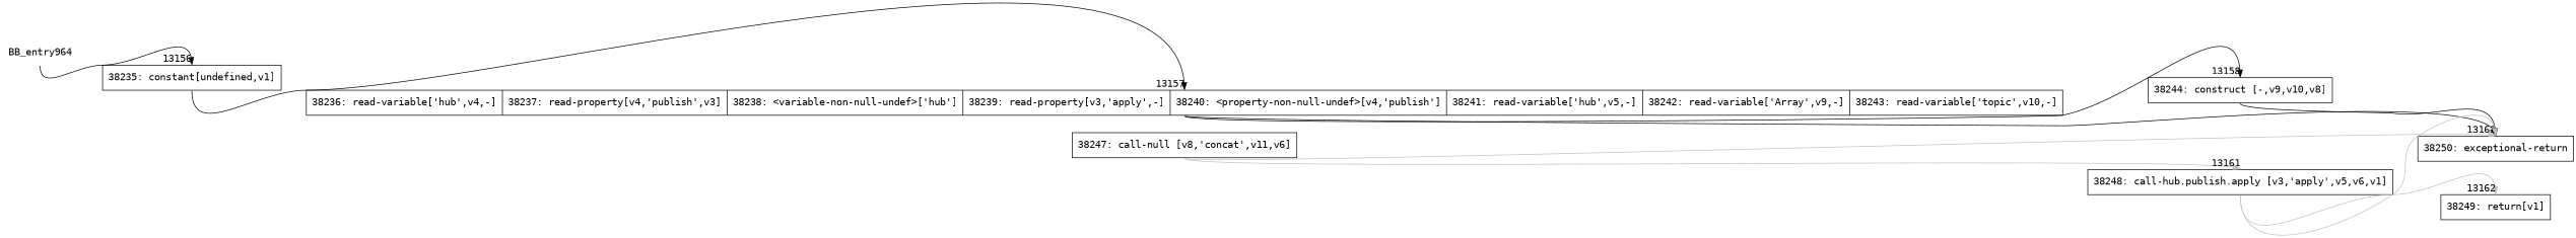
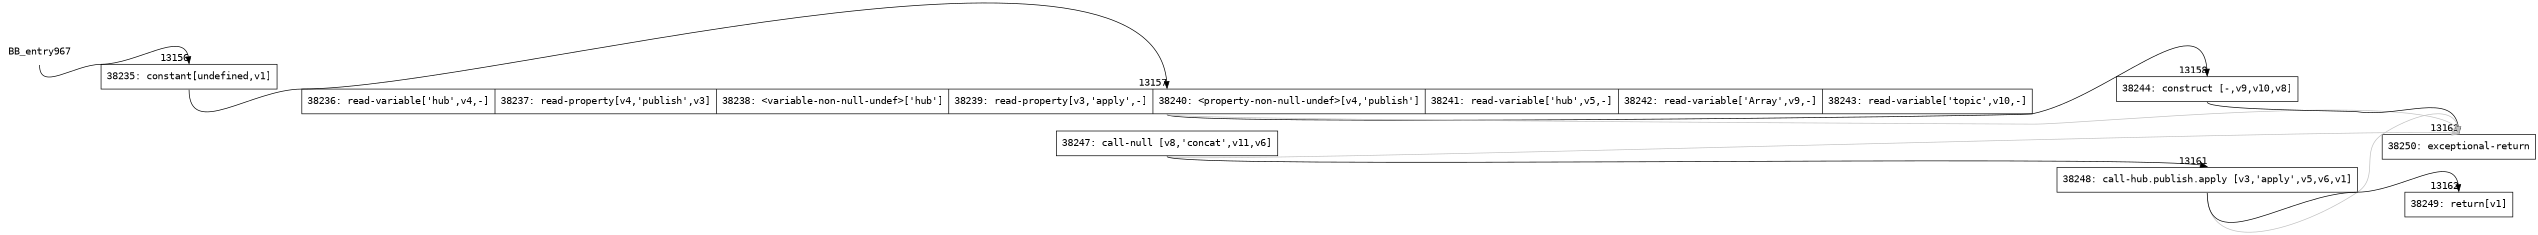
  digraph {
    fontname="DejaVu Sans Mono"
    rankdir=LR
    node [fontname="DejaVu Sans Mono" shape=record]
    edge [fontname="DejaVu Sans Mono" headport=n tailport=s]
-   BB_entry967 [shape=none label=BB_entry964]
+   BB_entry967 [shape=none]
    n2 [label="{38235: constant[undefined,v1]}"]
    n3 [label="{38236: read-variable['hub',v4,-]|38237: read-property[v4,'publish',v3]|38238: \<variable-non-null-undef\>['hub']|38239: read-property[v3,'apply',-]|38240: \<property-non-null-undef\>[v4,'publish']|38241: read-variable['hub',v5,-]|38242: read-variable['Array',v9,-]|38243: read-variable['topic',v10,-]}"]
    n4 [label="{38244: construct [-,v9,v10,v8]}"]
    n5 [label="{38250: exceptional-return}"]
    n6 [label="{38247: call-null [v8,'concat',v11,v6]}"]
    n7 [label="{38248: call-hub.publish.apply [v3,'apply',v5,v6,v1]}"]
    n8 [label="{38249: return[v1]}"]
    BB_entry967 -> n2 [headlabel="    13156"]
    n2 -> n3 [headlabel="      13157"]
    n3 -> n4 [headlabel="      13158"]
-   n3 -> n5 [color=black headlabel="      13163"]
+   n3 -> n5 [color=gray headlabel="      13163"]
    n4 -> n5 [color=black]
    n6 -> n5 [color=gray]
-   n6 -> n7 [headlabel="      13161" color=gray]
+   n6 -> n7 [headlabel="      13161"]
    n7 -> n5 [color=gray]
-   n7 -> n8 [headlabel="      13162" color=gray]
+   n7 -> n8 [headlabel="      13162"]
  }
